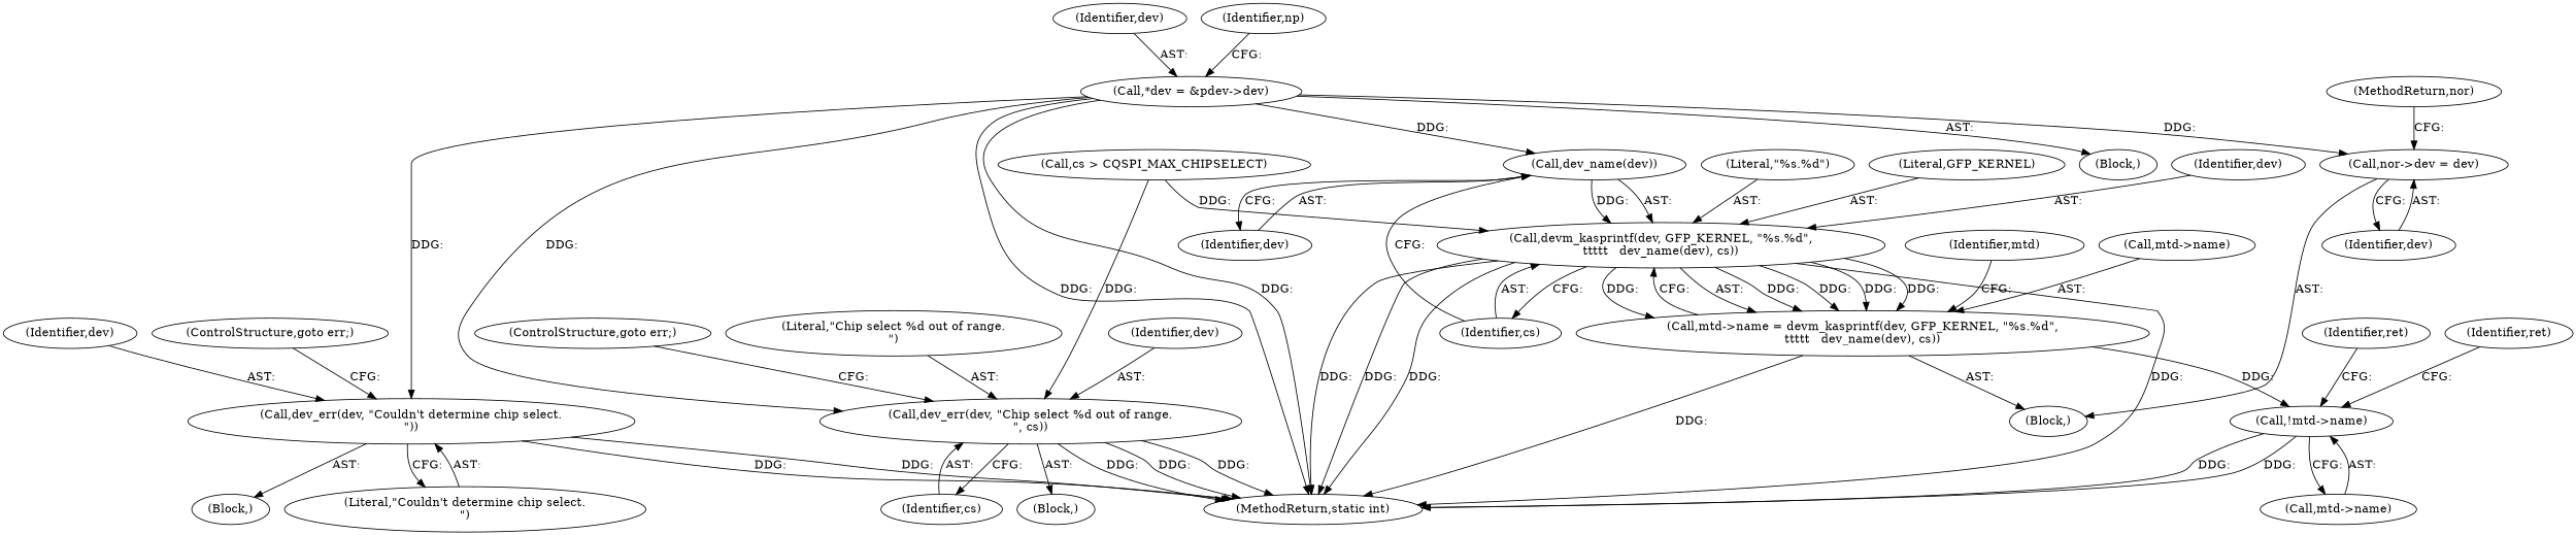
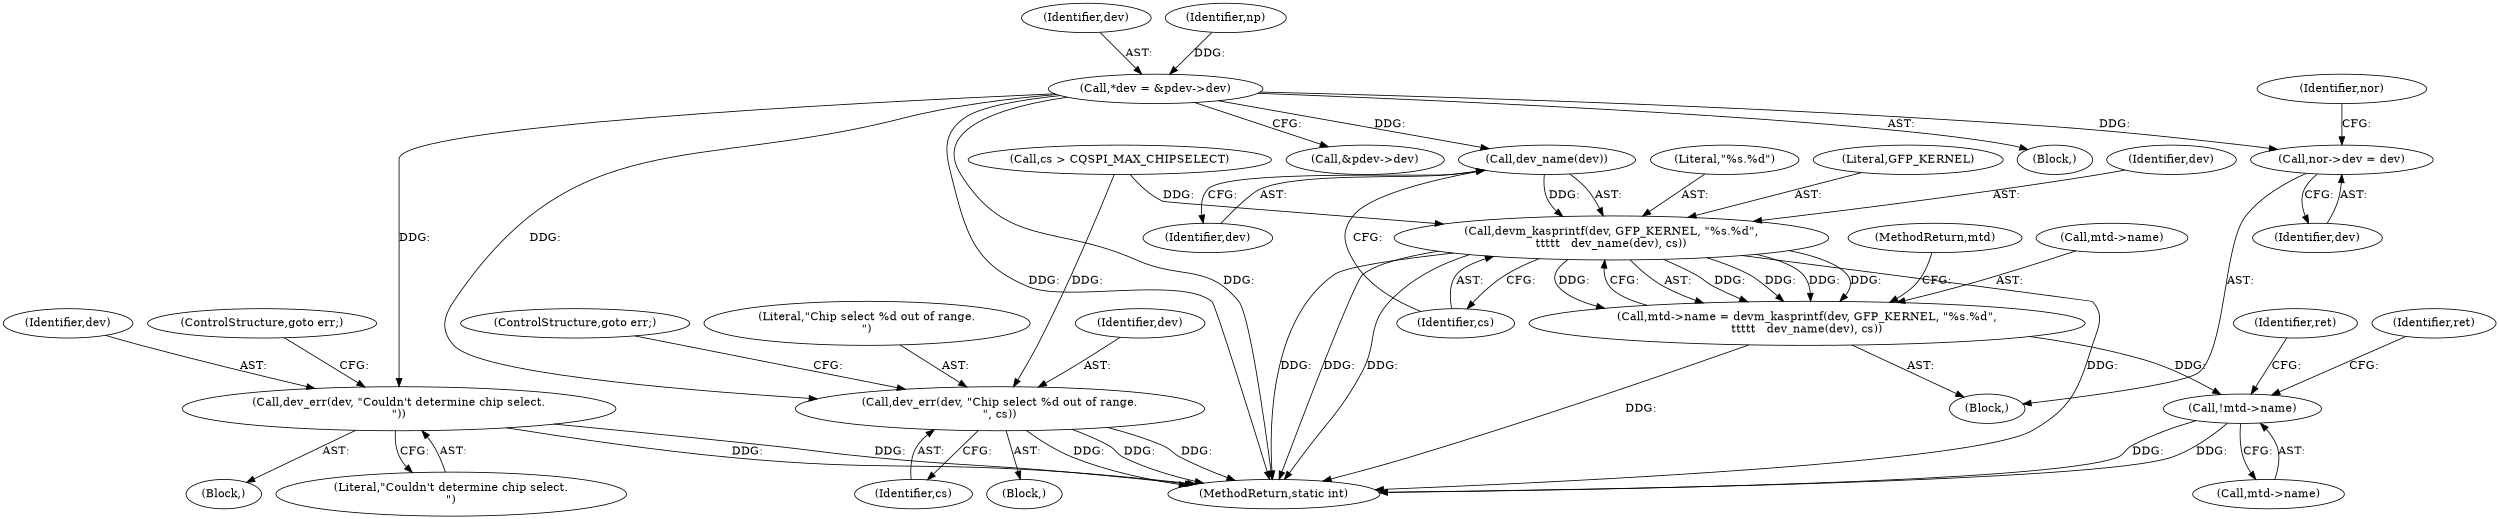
  digraph {
    n1 [label="(Call,*dev = &pdev->dev)"]
    n2 [label="(Call,dev_err(dev, \"Couldn't determine chip select.\n\"))"]
    n3 [label="(Call,dev_err(dev, \"Chip select %d out of range.\n\", cs))"]
    n4 [label="(Call,nor->dev = dev)"]
    n5 [label="(Call,dev_name(dev))"]
+   n6 [label="(Call,&pdev->dev)"]
    n7 [label="(Block,)"]
    n8 [label="(MethodReturn,static int)"]
    n9 [label="(Literal,\"Couldn't determine chip select.\n\")"]
    n10 [label="(Block,)"]
    n11 [label="(Identifier,cs)"]
    n12 [label="(Block,)"]
    n13 [label="(Block,)"]
    n14 [label="(Identifier,dev)"]
    n15 [label="(Call,devm_kasprintf(dev, GFP_KERNEL, \"%s.%d\",\n\t\t\t\t\t   dev_name(dev), cs))"]
    n16 [label="(Identifier,dev)"]
    n17 [label="(Call,mtd->name = devm_kasprintf(dev, GFP_KERNEL, \"%s.%d\",\n\t\t\t\t\t   dev_name(dev), cs))"]
    n18 [label="(Identifier,cs)"]
    n19 [label="(Call,!mtd->name)"]
    n20 [label="(Call,mtd->name)"]
    n21 [label="(Identifier,dev)"]
    n22 [label="(Identifier,dev)"]
    n23 [label="(Identifier,dev)"]
    n24 [label="(Literal,\"%s.%d\")"]
    n25 [label="(Literal,GFP_KERNEL)"]
    n26 [label="(Literal,\"Chip select %d out of range.\n\")"]
    n27 [label="(Identifier,ret)"]
-   n28 [label="(Identifier,mtd)"]
+   n28 [label="(MethodReturn,mtd)"]
    n29 [label="(ControlStructure,goto err;)"]
    n30 [label="(Identifier,dev)"]
-   n31 [label="(MethodReturn,nor)"]
+   n31 [label="(Identifier,nor)"]
    n32 [label="(Identifier,np)"]
    n33 [label="(Identifier,ret)"]
    n34 [label="(Call,mtd->name)"]
    n35 [label="(Call,cs > CQSPI_MAX_CHIPSELECT)"]
    n36 [label="(ControlStructure,goto err;)"]
    n1 -> n2 [label="DDG: "]
    n1 -> n3 [label="DDG: "]
    n1 -> n4 [label="DDG: "]
    n1 -> n5 [label="DDG: "]
+   n1 -> n6 [label="CFG: "]
    n1 -> n7 [label="AST: "]
    n1 -> n8 [label="DDG: "]
    n1 -> n8 [label="DDG: "]
    n2 -> n8 [label="DDG: "]
    n2 -> n8 [label="DDG: "]
    n2 -> n9 [label="CFG: "]
    n2 -> n10 [label="AST: "]
    n3 -> n8 [label="DDG: "]
    n3 -> n8 [label="DDG: "]
    n3 -> n8 [label="DDG: "]
    n3 -> n11 [label="CFG: "]
    n3 -> n12 [label="AST: "]
    n4 -> n13 [label="AST: "]
    n4 -> n14 [label="CFG: "]
    n5 -> n15 [label="AST: "]
    n5 -> n15 [label="DDG: "]
    n5 -> n16 [label="CFG: "]
    n9 -> n2 [label="AST: "]
    n11 -> n3 [label="AST: "]
    n14 -> n4 [label="AST: "]
    n15 -> n8 [label="DDG: "]
    n15 -> n8 [label="DDG: "]
    n15 -> n8 [label="DDG: "]
    n15 -> n8 [label="DDG: "]
    n15 -> n17 [label="AST: "]
    n15 -> n17 [label="DDG: "]
    n15 -> n17 [label="DDG: "]
    n15 -> n17 [label="DDG: "]
    n15 -> n17 [label="DDG: "]
    n15 -> n17 [label="DDG: "]
    n15 -> n18 [label="CFG: "]
    n16 -> n5 [label="AST: "]
    n17 -> n8 [label="DDG: "]
    n17 -> n13 [label="AST: "]
    n17 -> n15 [label="CFG: "]
    n17 -> n19 [label="DDG: "]
    n18 -> n5 [label="CFG: "]
    n18 -> n15 [label="AST: "]
    n19 -> n8 [label="DDG: "]
    n19 -> n8 [label="DDG: "]
    n19 -> n20 [label="CFG: "]
    n20 -> n19 [label="AST: "]
    n21 -> n3 [label="AST: "]
    n22 -> n1 [label="AST: "]
    n23 -> n15 [label="AST: "]
    n24 -> n15 [label="AST: "]
    n25 -> n15 [label="AST: "]
    n26 -> n3 [label="AST: "]
    n27 -> n19 [label="CFG: "]
    n28 -> n17 [label="CFG: "]
    n29 -> n2 [label="CFG: "]
    n30 -> n2 [label="AST: "]
    n31 -> n4 [label="CFG: "]
-   n32 -> n1 [label="CFG: "]
+   n32 -> n1 [label="DDG: "]
    n33 -> n19 [label="CFG: "]
    n34 -> n17 [label="AST: "]
    n35 -> n3 [label="DDG: "]
    n35 -> n15 [label="DDG: "]
    n36 -> n3 [label="CFG: "]
  }
